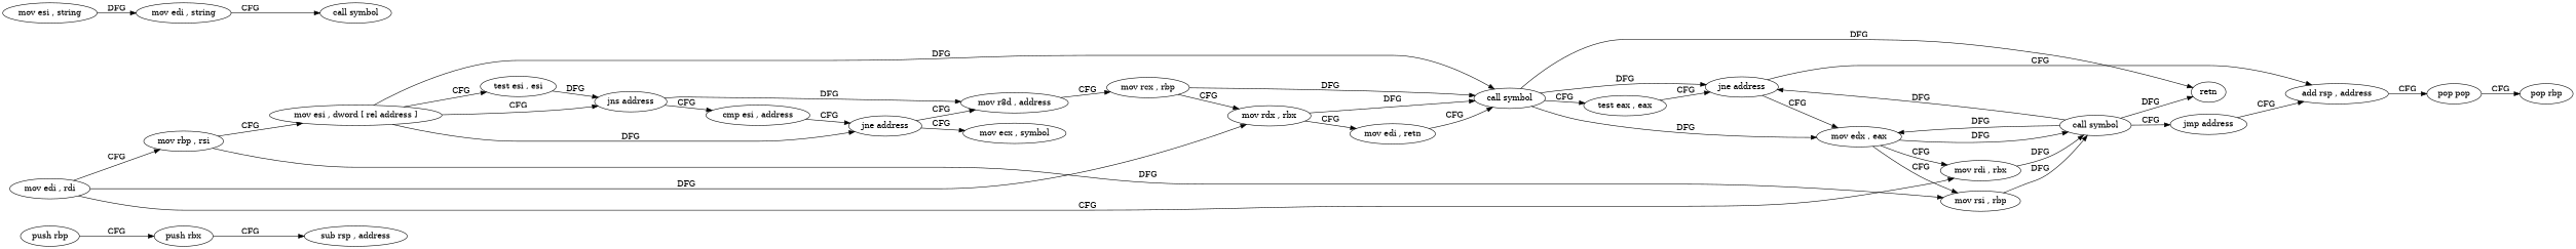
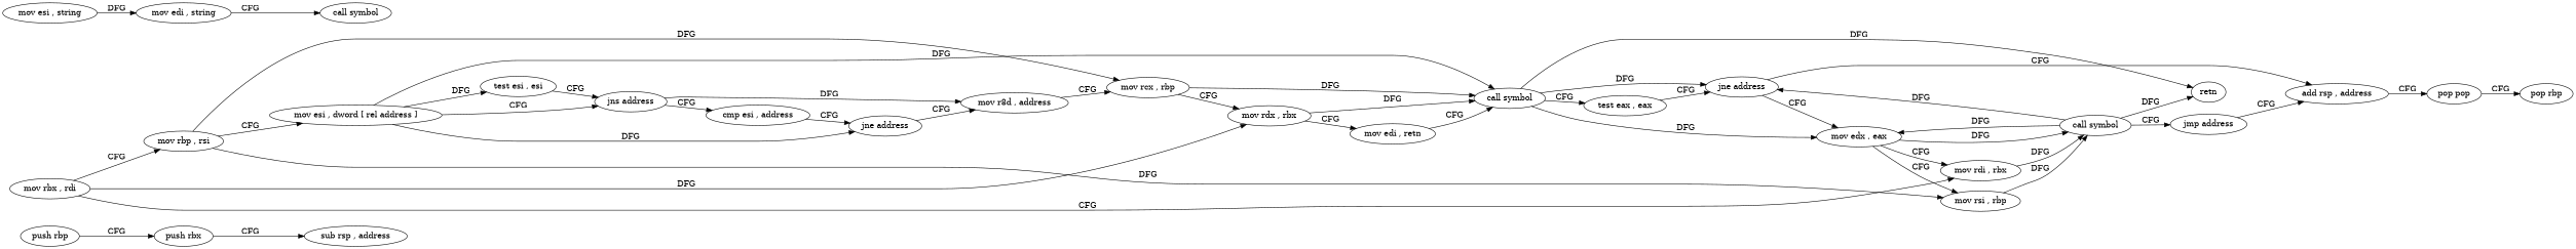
  digraph {
    rankdir=LR
    n1 [label="push rbp"]
    n2 [label="push rbx"]
    n3 [label="sub rsp , address"]
-   n4 [label="mov edi , rdi"]
+   n4 [label="mov rbx , rdi"]
    n5 [label="mov rbp , rsi"]
    n6 [label="mov rdx , rbx"]
    n7 [label="mov rdi , rbx"]
    n8 [label="mov esi , dword [ rel address ]"]
    n9 [label="mov rcx , rbp"]
    n10 [label="mov rsi , rbp"]
    n11 [label="call symbol"]
    n12 [label="mov edi , retn"]
    n13 [label="call symbol"]
    n14 [label="test esi , esi"]
    n15 [label="jns address"]
    n16 [label="jne address"]
    n17 [label="mov r8d , address"]
    n18 [label="cmp esi , address"]
    n19 [label="test eax , eax"]
    n20 [label="jne address"]
    n21 [label="mov edx , eax"]
    n22 [label=retn]
-   n23 [label="mov ecx , symbol"]
    n24 [label="add rsp , address"]
    n25 [label="pop pop"]
    n26 [label="jmp address"]
    n27 [label="pop rbp"]
    n28 [label="mov esi , string"]
    n29 [label="mov edi , string"]
    n30 [label="call symbol"]
    n1 -> n2 [label=CFG]
    n2 -> n3 [label=CFG]
    n4 -> n5 [label=CFG]
    n4 -> n6 [label=DFG]
    n4 -> n7 [label=CFG]
    n5 -> n8 [label=CFG]
+   n5 -> n9 [label=DFG]
    n5 -> n10 [label=DFG]
    n6 -> n11 [label=DFG]
    n6 -> n12 [label=CFG]
    n7 -> n13 [label=DFG]
    n8 -> n11 [label=DFG]
-   n8 -> n14 [label=CFG]
+   n8 -> n14 [label=DFG]
    n8 -> n15 [label=CFG]
    n8 -> n16 [label=DFG]
    n9 -> n6 [label=CFG]
    n9 -> n11 [label=DFG]
    n10 -> n13 [label=DFG]
    n11 -> n19 [label=CFG]
    n11 -> n20 [label=DFG]
    n11 -> n21 [label=DFG]
    n11 -> n22 [label=DFG]
    n12 -> n11 [label=CFG]
    n13 -> n20 [label=DFG]
    n13 -> n21 [label=DFG]
    n13 -> n22 [label=DFG]
    n13 -> n26 [label=CFG]
-   n14 -> n15 [label=DFG]
+   n14 -> n15 [label=CFG]
    n15 -> n17 [label=DFG]
    n15 -> n18 [label=CFG]
    n16 -> n17 [label=CFG]
-   n16 -> n23 [label=CFG]
    n17 -> n9 [label=CFG]
    n18 -> n16 [label=CFG]
    n19 -> n20 [label=CFG]
    n20 -> n21 [label=CFG]
    n20 -> n24 [label=CFG]
    n21 -> n7 [label=CFG]
    n21 -> n10 [label=CFG]
    n21 -> n13 [label=DFG]
    n24 -> n25 [label=CFG]
    n25 -> n27 [label=CFG]
    n26 -> n24 [label=CFG]
    n28 -> n29 [label=DFG]
    n29 -> n30 [label=CFG]
  }
